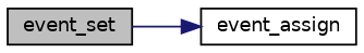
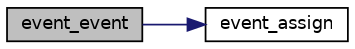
  digraph {
    rankdir=LR
    node [color=black fontname=Helvetica fontsize=10 shape=record style=filled]
-   n1 [fillcolor=grey75 fontcolor=black height=0.2 label=event_set width=0.4]
+   n1 [fillcolor=grey75 fontcolor=black height=0.2 label=event_event width=0.4]
    n2 [fillcolor=white height=0.2 label=event_assign width=0.4]
    n1 -> n2 [color=midnightblue fontname=Helvetica fontsize=10 labelfontname=Helvetica labelfontsize=10 style=solid]
  }
